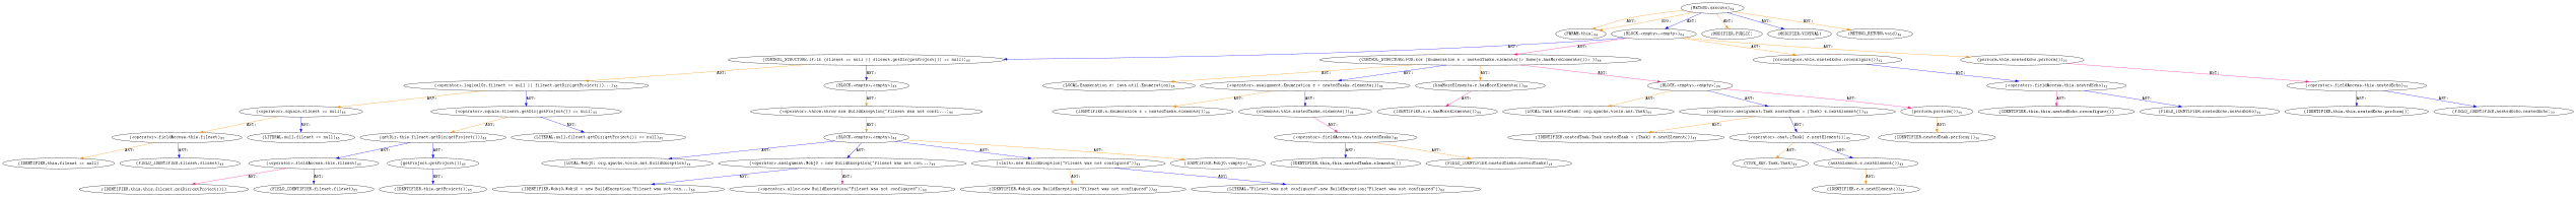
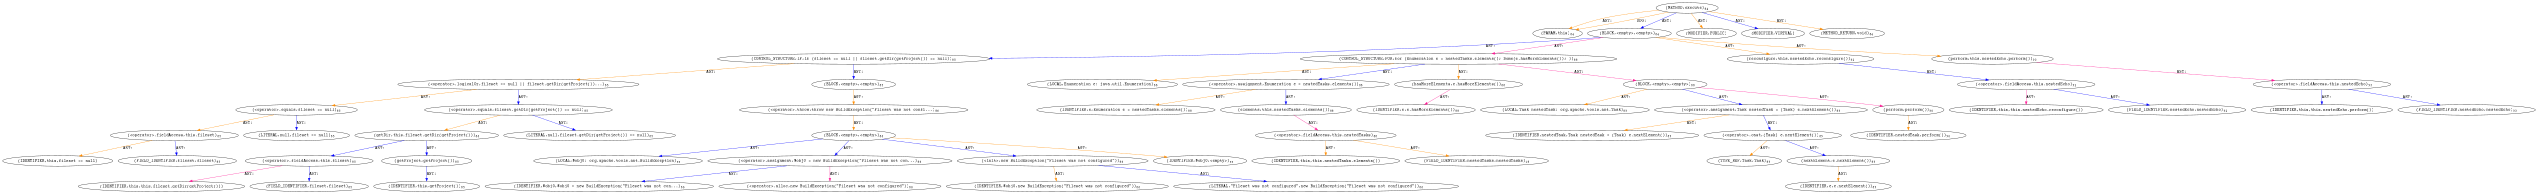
  digraph {
    fontname="Courier Prime"
    node [fontname="Courier Prime"]
    edge [color=blue fontname="Courier Prime"]
    n1 [label=<(METHOD,execute)<SUB>84</SUB>>]
    n2 [label=<(PARAM,this)<SUB>84</SUB>>]
    n3 [label=<(BLOCK,&lt;empty&gt;,&lt;empty&gt;)<SUB>84</SUB>>]
    n4 [label=<(MODIFIER,PUBLIC)>]
    n5 [label=<(MODIFIER,VIRTUAL)>]
    n6 [label=<(METHOD_RETURN,void)<SUB>84</SUB>>]
    n7 [label=<(CONTROL_STRUCTURE,IF,if (fileset == null || fileset.getDir(getProject()) == null))<SUB>85</SUB>>]
    n8 [label=<(CONTROL_STRUCTURE,FOR,for (Enumeration e = nestedTasks.elements(); Some(e.hasMoreElements()); ))<SUB>88</SUB>>]
    n9 [label=<(reconfigure,this.nestedEcho.reconfigure())<SUB>92</SUB>>]
    n10 [label=<(perform,this.nestedEcho.perform())<SUB>93</SUB>>]
    n11 [label=<(&lt;operator&gt;.logicalOr,fileset == null || fileset.getDir(getProject())...)<SUB>85</SUB>>]
    n12 [label=<(BLOCK,&lt;empty&gt;,&lt;empty&gt;)<SUB>85</SUB>>]
    n13 [label=<(LOCAL,Enumeration e: java.util.Enumeration)<SUB>88</SUB>>]
    n14 [label=<(&lt;operator&gt;.assignment,Enumeration e = nestedTasks.elements())<SUB>88</SUB>>]
    n15 [label=<(hasMoreElements,e.hasMoreElements())<SUB>88</SUB>>]
    n16 [label=<(BLOCK,&lt;empty&gt;,&lt;empty&gt;)<SUB>88</SUB>>]
    n17 [label=<(&lt;operator&gt;.fieldAccess,this.nestedEcho)<SUB>92</SUB>>]
    n18 [label=<(&lt;operator&gt;.fieldAccess,this.nestedEcho)<SUB>93</SUB>>]
    n19 [label=<(&lt;operator&gt;.equals,fileset == null)<SUB>85</SUB>>]
    n20 [label=<(&lt;operator&gt;.equals,fileset.getDir(getProject()) == null)<SUB>85</SUB>>]
    n21 [label=<(&lt;operator&gt;.throw,throw new BuildException(&quot;Fileset was not confi...)<SUB>86</SUB>>]
    n22 [label=<(&lt;operator&gt;.fieldAccess,this.fileset)<SUB>85</SUB>>]
    n23 [label=<(LITERAL,null,fileset == null)<SUB>85</SUB>>]
    n24 [label=<(getDir,this.fileset.getDir(getProject()))<SUB>86</SUB>>]
    n25 [label=<(LITERAL,null,fileset.getDir(getProject()) == null)<SUB>85</SUB>>]
    n26 [label=<(IDENTIFIER,this,fileset == null)>]
    n27 [label=<(FIELD_IDENTIFIER,fileset,fileset)<SUB>85</SUB>>]
    n28 [label=<(&lt;operator&gt;.fieldAccess,this.fileset)<SUB>85</SUB>>]
    n29 [label=<(getProject,getProject())<SUB>85</SUB>>]
    n30 [label=<(IDENTIFIER,this,this.fileset.getDir(getProject()))>]
    n31 [label=<(FIELD_IDENTIFIER,fileset,fileset)<SUB>85</SUB>>]
    n32 [label=<(IDENTIFIER,this,getProject())<SUB>85</SUB>>]
    n33 [label=<(BLOCK,&lt;empty&gt;,&lt;empty&gt;)<SUB>86</SUB>>]
    n34 [label=<(LOCAL,$obj0: org.apache.tools.ant.BuildException)<SUB>86</SUB>>]
    n35 [label=<(&lt;operator&gt;.assignment,$obj0 = new BuildException(&quot;Fileset was not con...)<SUB>86</SUB>>]
    n36 [label=<(&lt;init&gt;,new BuildException(&quot;Fileset was not configured&quot;))<SUB>86</SUB>>]
    n37 [label=<(IDENTIFIER,$obj0,&lt;empty&gt;)<SUB>86</SUB>>]
    n38 [label=<(IDENTIFIER,$obj0,$obj0 = new BuildException(&quot;Fileset was not con...)<SUB>86</SUB>>]
    n39 [label=<(&lt;operator&gt;.alloc,new BuildException(&quot;Fileset was not configured&quot;))<SUB>86</SUB>>]
    n40 [label=<(IDENTIFIER,$obj0,new BuildException(&quot;Fileset was not configured&quot;))<SUB>86</SUB>>]
    n41 [label=<(LITERAL,&quot;Fileset was not configured&quot;,new BuildException(&quot;Fileset was not configured&quot;))<SUB>86</SUB>>]
    n42 [label=<(IDENTIFIER,e,Enumeration e = nestedTasks.elements())<SUB>88</SUB>>]
    n43 [label=<(elements,this.nestedTasks.elements())<SUB>88</SUB>>]
    n44 [label=<(IDENTIFIER,e,e.hasMoreElements())<SUB>88</SUB>>]
    n45 [label=<(LOCAL,Task nestedTask: org.apache.tools.ant.Task)<SUB>89</SUB>>]
    n46 [label=<(&lt;operator&gt;.assignment,Task nestedTask = (Task) e.nextElement())<SUB>89</SUB>>]
    n47 [label=<(perform,perform())<SUB>90</SUB>>]
    n48 [label=<(&lt;operator&gt;.fieldAccess,this.nestedTasks)<SUB>88</SUB>>]
    n49 [label=<(IDENTIFIER,this,this.nestedTasks.elements())>]
    n50 [label=<(FIELD_IDENTIFIER,nestedTasks,nestedTasks)<SUB>18</SUB>>]
    n51 [label=<(IDENTIFIER,nestedTask,Task nestedTask = (Task) e.nextElement())<SUB>89</SUB>>]
    n52 [label=<(&lt;operator&gt;.cast,(Task) e.nextElement())<SUB>89</SUB>>]
    n53 [label=<(IDENTIFIER,nestedTask,perform())<SUB>90</SUB>>]
    n54 [label=<(TYPE_REF,Task,Task)<SUB>89</SUB>>]
    n55 [label=<(nextElement,e.nextElement())<SUB>89</SUB>>]
    n56 [label=<(IDENTIFIER,e,e.nextElement())<SUB>89</SUB>>]
    n57 [label=<(IDENTIFIER,this,this.nestedEcho.reconfigure())>]
    n58 [label=<(FIELD_IDENTIFIER,nestedEcho,nestedEcho)<SUB>92</SUB>>]
    n59 [label=<(IDENTIFIER,this,this.nestedEcho.perform())>]
    n60 [label=<(FIELD_IDENTIFIER,nestedEcho,nestedEcho)<SUB>93</SUB>>]
    n1 -> n2 [color=darkorange label="AST: "]
    n1 -> n2 [color=darkorange label="DDG: "]
    n1 -> n3 [label="AST: "]
    n1 -> n4 [color=darkorange label="AST: "]
    n1 -> n5 [label="AST: "]
    n1 -> n6 [color=darkorange label="AST: "]
    n3 -> n7 [label="AST: "]
    n3 -> n8 [color=deeppink label="AST: "]
    n3 -> n9 [color=darkorange label="AST: "]
    n3 -> n10 [color=darkorange label="AST: "]
    n7 -> n11 [color=darkorange label="AST: "]
    n7 -> n12 [label="AST: "]
    n8 -> n13 [color=darkorange label="AST: "]
    n8 -> n14 [label="AST: "]
    n8 -> n15 [color=darkorange label="AST: "]
    n8 -> n16 [color=deeppink label="AST: "]
    n9 -> n17 [label="AST: "]
    n10 -> n18 [color=deeppink label="AST: "]
    n11 -> n19 [color=darkorange label="AST: "]
    n11 -> n20 [label="AST: "]
    n12 -> n21 [color=darkorange label="AST: "]
    n14 -> n42 [color=darkorange label="AST: "]
    n14 -> n43 [label="AST: "]
    n15 -> n44 [color=deeppink label="AST: "]
    n16 -> n45 [color=darkorange label="AST: "]
    n16 -> n46 [label="AST: "]
    n16 -> n47 [color=deeppink label="AST: "]
    n17 -> n57 [color=deeppink label="AST: "]
    n17 -> n58 [label="AST: "]
    n18 -> n59 [label="AST: "]
    n18 -> n60 [label="AST: "]
    n19 -> n22 [color=darkorange label="AST: "]
    n19 -> n23 [label="AST: "]
    n20 -> n24 [color=darkorange label="AST: "]
    n20 -> n25 [label="AST: "]
    n21 -> n33 [color=darkorange label="AST: "]
    n22 -> n26 [color=darkorange label="AST: "]
    n22 -> n27 [label="AST: "]
    n24 -> n28 [label="AST: "]
    n24 -> n29 [label="AST: "]
    n28 -> n30 [color=deeppink label="AST: "]
    n28 -> n31 [label="AST: "]
    n29 -> n32 [label="AST: "]
    n33 -> n34 [label="AST: "]
    n33 -> n35 [label="AST: "]
    n33 -> n36 [label="AST: "]
    n33 -> n37 [color=darkorange label="AST: "]
    n35 -> n38 [label="AST: "]
    n35 -> n39 [color=deeppink label="AST: "]
    n36 -> n40 [color=darkorange label="AST: "]
    n36 -> n41 [label="AST: "]
    n43 -> n48 [color=deeppink label="AST: "]
    n46 -> n51 [color=darkorange label="AST: "]
    n46 -> n52 [label="AST: "]
    n47 -> n53 [color=darkorange label="AST: "]
-   n48 -> n49 [label="AST: "]
+   n48 -> n49 [color=darkorange label="AST: "]
    n48 -> n50 [color=darkorange label="AST: "]
    n52 -> n54 [color=darkorange label="AST: "]
    n52 -> n55 [label="AST: "]
    n55 -> n56 [color=darkorange label="AST: "]
  }
